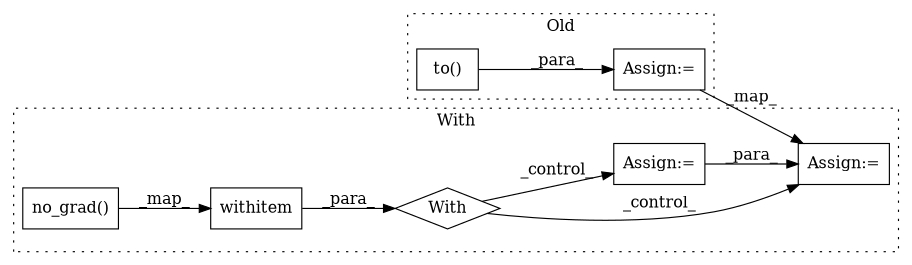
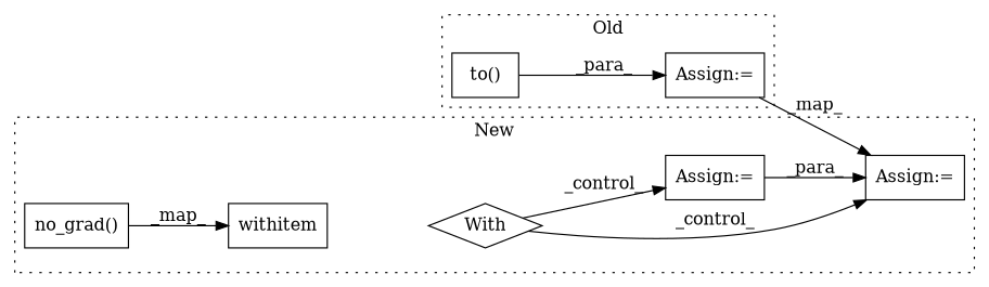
  digraph {
    rankdir=LR
    node [a=68 l=3 s=3167 shape=box]
    n1 [a=75 l="30,1" label="to()" s="3158,3198"]
    n2 [label="Assign:=" s=3155]
    n3 [a=75 l=15 label="no_grad()"]
    n4 [a=39 l="5,24" label=With s="3162,3172" shape=diamond]
    n5 [a=49 l=5 label=withitem]
    n6 [label="Assign:=" s=3955]
    n7 [label="Assign:=" s=3794]
    subgraph cluster_1 {
      label=Old
      style=dotted
      n1
      n2
    }
    subgraph cluster_2 {
-     label=With
+     label=New
      style=dotted
      n3
      n4
      n5
      n6
      n7
    }
    n1 -> n2 [label=_para_]
    n2 -> n6 [label=_map_]
    n3 -> n5 [label=_map_]
    n4 -> n6 [label=_control_]
    n4 -> n7 [label=_control_]
-   n5 -> n4 [label=_para_]
    n7 -> n6 [label=_para_]
  }
